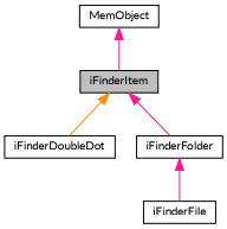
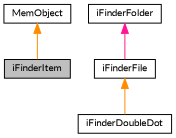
  digraph {
    fontname=Lato
    node [color=black fillcolor=white fontname=Lato fontsize=10 shape=record style=filled]
    edge [color=darkorange dir=back fontname=Lato fontsize=10 labelfontname=Helvetica labelfontsize=10 style=solid]
    n1 [fillcolor=grey75 fontcolor=black height=0.2 label=iFinderItem width=0.4]
    n2 [height=0.2 label=iFinderDoubleDot width=0.4]
    n3 [height=0.2 label=iFinderFolder width=0.4]
    n4 [height=0.2 label=iFinderFile width=0.4]
    n5 [height=0.2 label=MemObject width=0.4]
-   n1 -> n2
-   n1 -> n3 [color=deeppink]
+   n4 -> n2
    n3 -> n4 [color=deeppink]
-   n5 -> n1 [color=deeppink]
+   n5 -> n1
  }
